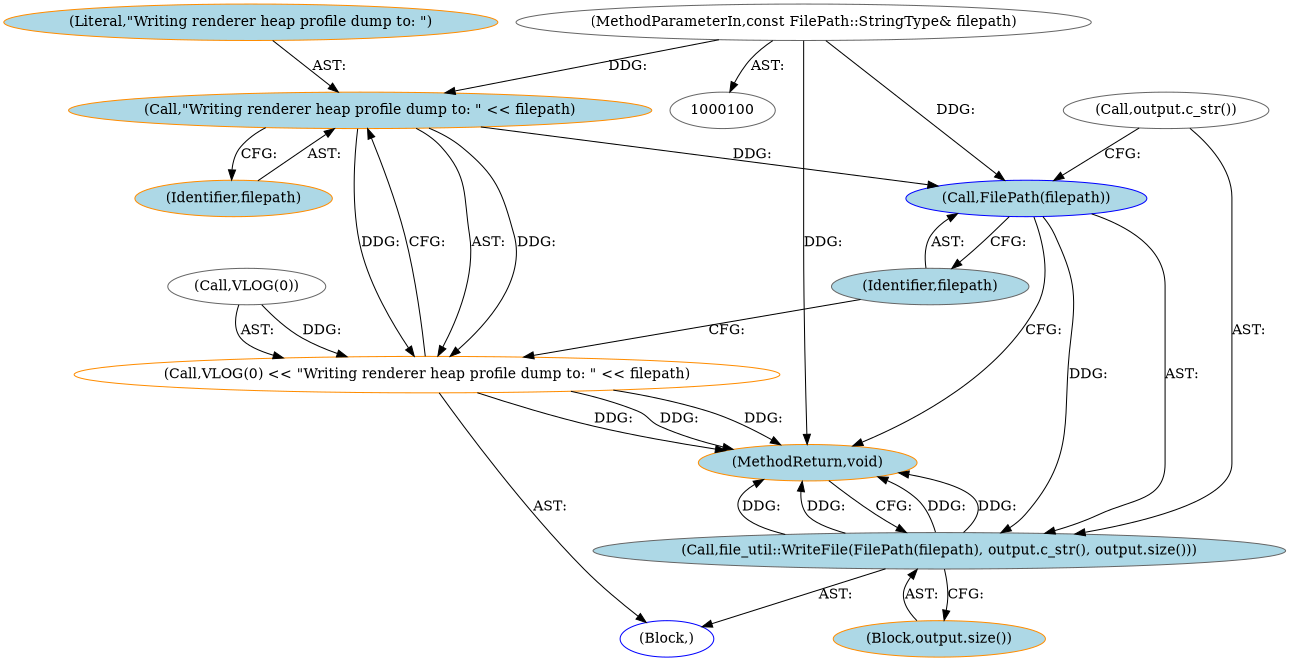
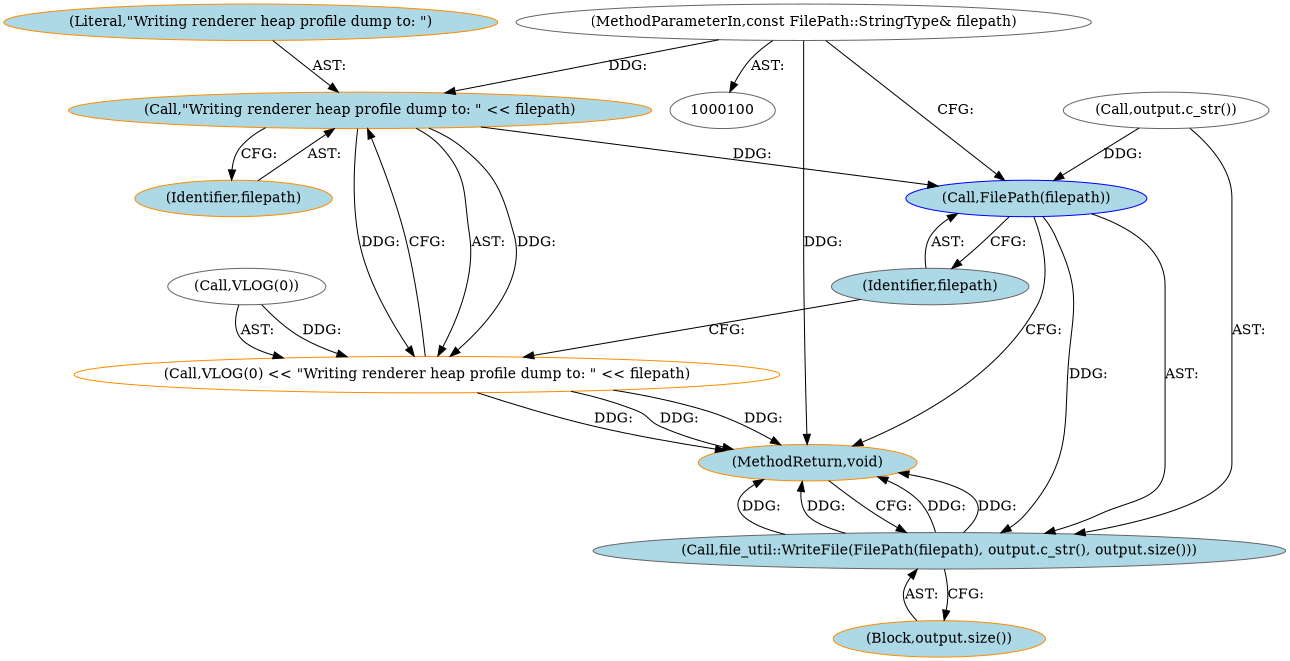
  digraph {
    node [color=gray40 fillcolor=lightblue style=filled]
    n1 [fillcolor=white label="(MethodParameterIn,const FilePath::StringType& filepath)"]
    n2 [color=darkorange label="(Call,\"Writing renderer heap profile dump to: \" << filepath)"]
    n3 [color=blue label="(Call,FilePath(filepath))"]
    n4 [color=darkorange label="(MethodReturn,void)"]
    1000100 [fillcolor=white]
    n6 [color=darkorange fillcolor=white label="(Call,VLOG(0) << \"Writing renderer heap profile dump to: \" << filepath)"]
    n7 [color=darkorange label="(Identifier,filepath)"]
    n8 [label="(Call,file_util::WriteFile(FilePath(filepath), output.c_str(), output.size()))"]
    n9 [label="(Identifier,filepath)"]
-   n10 [color=blue fillcolor=white label="(Block,)"]
    n11 [color=darkorange label="(Block,output.size())"]
    n12 [fillcolor=white label="(Call,VLOG(0))"]
    n13 [color=darkorange label="(Literal,\"Writing renderer heap profile dump to: \")"]
    n14 [fillcolor=white label="(Call,output.c_str())"]
    n1 -> n2 [label="DDG: "]
-   n1 -> n3 [label="DDG: "]
+   n1 -> n3 [label="CFG: "]
    n1 -> n4 [label="DDG: "]
    n1 -> 1000100 [label="AST: "]
    n2 -> n3 [label="DDG: "]
    n2 -> n6 [label="AST: "]
    n2 -> n6 [label="DDG: "]
    n2 -> n6 [label="DDG: "]
    n2 -> n7 [label="CFG: "]
    n3 -> n4 [label="CFG: "]
    n3 -> n8 [label="AST: "]
    n3 -> n8 [label="DDG: "]
    n3 -> n9 [label="CFG: "]
    n4 -> n8 [label="CFG: "]
    n6 -> n2 [label="CFG: "]
    n6 -> n4 [label="DDG: "]
    n6 -> n4 [label="DDG: "]
    n6 -> n4 [label="DDG: "]
-   n6 -> n10 [label="AST: "]
    n7 -> n2 [label="AST: "]
    n8 -> n4 [label="DDG: "]
    n8 -> n4 [label="DDG: "]
    n8 -> n4 [label="DDG: "]
    n8 -> n4 [label="DDG: "]
-   n8 -> n10 [label="AST: "]
    n8 -> n11 [label="CFG: "]
    n9 -> n3 [label="AST: "]
    n9 -> n6 [label="CFG: "]
    n11 -> n8 [label="AST: "]
    n12 -> n6 [label="AST: "]
    n12 -> n6 [label="DDG: "]
    n13 -> n2 [label="AST: "]
-   n14 -> n3 [label="CFG: "]
+   n14 -> n3 [label="DDG: "]
    n14 -> n8 [label="AST: "]
  }
